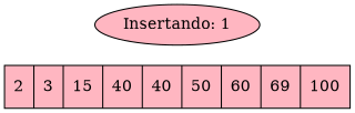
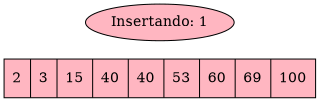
  digraph {
    rankdir=LR
    node [style=filled fillcolor=lightpink]
-   n1 [label="{ 2|3|15|40|40|50|60|69|100}" shape=record]
+   n1 [label="{ 2|3|15|40|40|53|60|69|100}" shape=record]
    n2 [label="Insertando: 1" shape=ellipse]
  }
